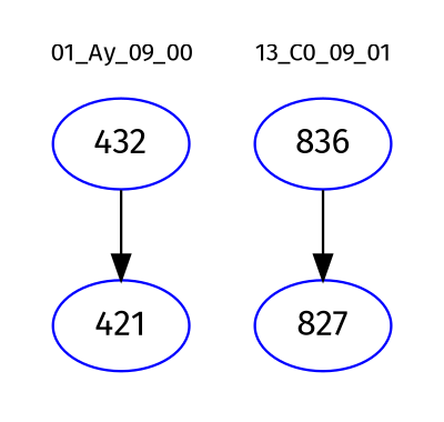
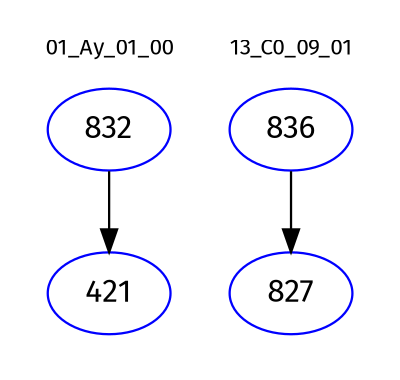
  digraph {
    fontname="Fira Sans"
    node [color=blue fontname="Fira Sans"]
    edge [color=black fontname="Fira Sans"]
-   n1 [label=432]
+   n1 [label=832]
    n2 [label=421]
    n3 [label=836]
    n4 [label=827]
    subgraph cluster_1 {
      color=white
      fontsize=10
-     label="01_Ay_09_00"
+     label="01_Ay_01_00"
      n1
      n2
    }
    subgraph cluster_2 {
      color=white
      fontsize=10
      label="13_C0_09_01"
      n3
      n4
    }
    n1 -> n2
    n3 -> n4
  }
